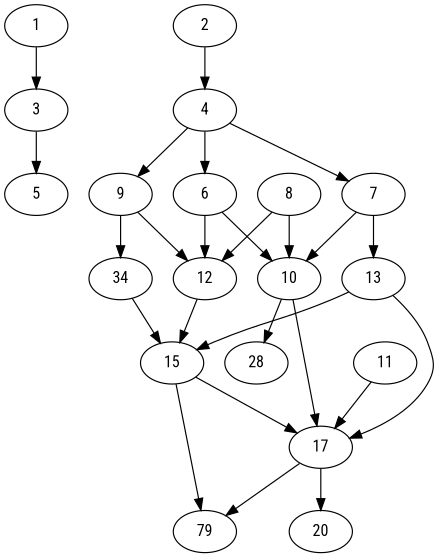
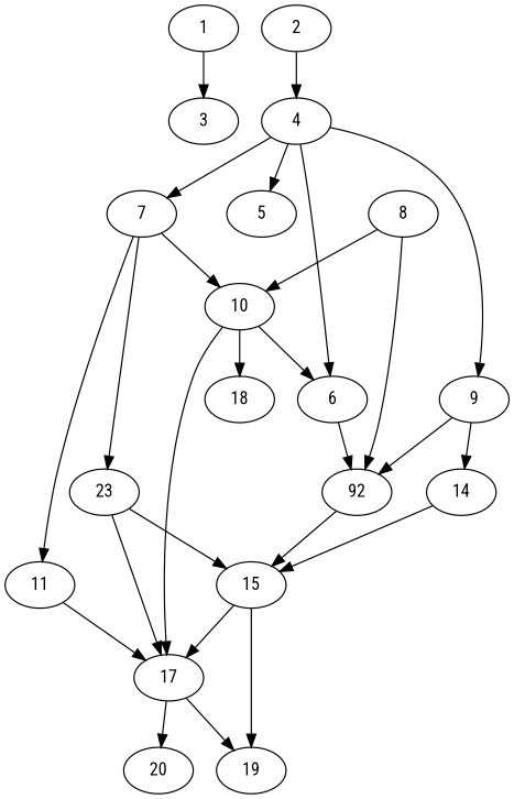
  digraph {
    fontname="Roboto Condensed"
    node [alpha=0.10 fontname="Roboto Condensed"]
    edge [fontname="Roboto Condensed"]
    1 [alpha=0.01 expect_size=14887936]
    3 [expect_size=7179264]
    6 [alpha=0.16 expect_size=28887040]
    10 [alpha=0.08 expect_size=23104512]
-   12 [alpha=0.14 expect_size=14569472]
+   12 [alpha=0.14 expect_size=14569472 label=92]
    8 [alpha=0.15 expect_size=16715776]
    2 [alpha=0.06 expect_size=16374784]
    4 [alpha=0.17 expect_size=31197184]
    5 [alpha=0.05 expect_size=26498048]
    7 [alpha=0.11 expect_size=5541888]
    9 [alpha=0.15 expect_size=32473088]
    11 [alpha=0.01 expect_size=11171840]
-   13 [alpha=0.07 expect_size=29623296]
-   14 [alpha=0.17 expect_size=5817344 label=34]
+   13 [alpha=0.07 expect_size=29623296 label=23]
+   14 [alpha=0.17 expect_size=5817344]
    17 [alpha=0.11 expect_size=46501888]
-   18 [expect_size=25819136 label=28]
+   18 [expect_size=25819136]
    15 [alpha=0.16 expect_size=45666304]
-   19 [expect_size=14629888 label=79]
+   19 [expect_size=14629888]
    20 [alpha=0.05 expect_size=50692096]
    1 -> 3
-   6 -> 10
+   10 -> 6
    6 -> 12
    10 -> 17
    10 -> 18
    12 -> 15
    8 -> 10
    8 -> 12
    2 -> 4
    4 -> 6
-   3 -> 5
+   4 -> 5
    4 -> 7
    4 -> 9
    7 -> 10
+   7 -> 11
    7 -> 13
    9 -> 12
    9 -> 14
    11 -> 17
    13 -> 17
    13 -> 15
    14 -> 15
    17 -> 19
    17 -> 20
    15 -> 17
    15 -> 19
  }
